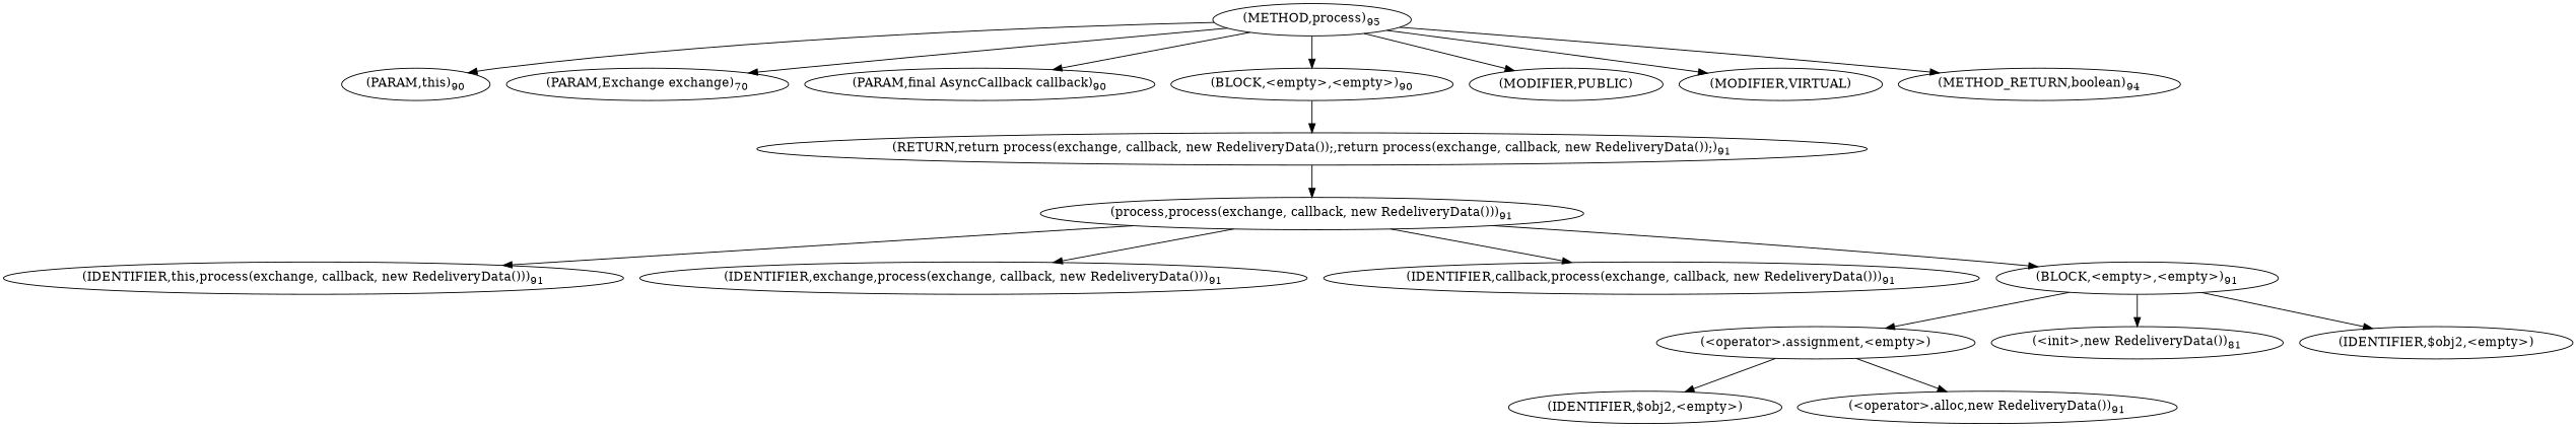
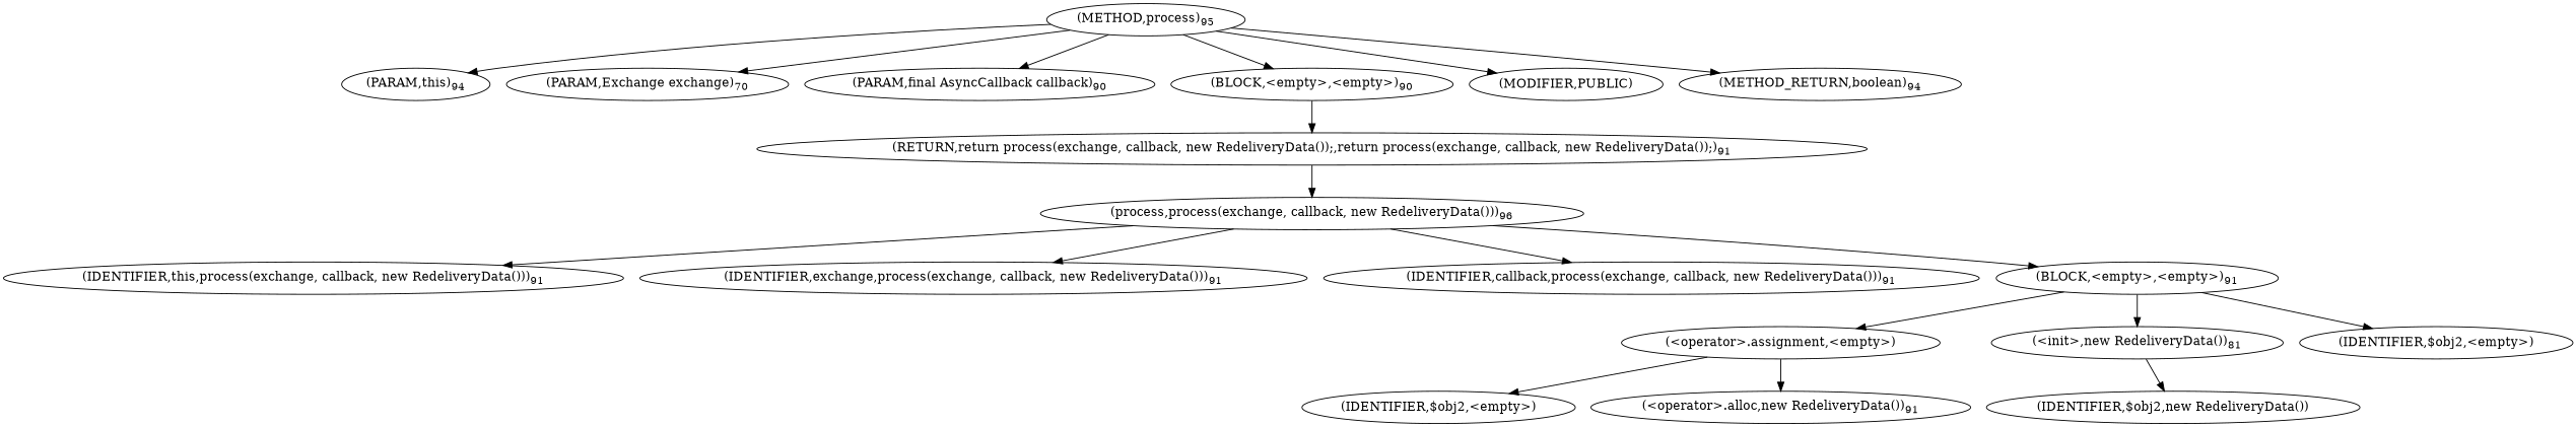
  digraph {
    n1 [label=<(METHOD,process)<SUB>95</SUB>>]
-   n2 [label=<(PARAM,this)<SUB>90</SUB>>]
+   n2 [label=<(PARAM,this)<SUB>94</SUB>>]
    n3 [label=<(PARAM,Exchange exchange)<SUB>70</SUB>>]
    n4 [label=<(PARAM,final AsyncCallback callback)<SUB>90</SUB>>]
    n5 [label=<(BLOCK,&lt;empty&gt;,&lt;empty&gt;)<SUB>90</SUB>>]
    n6 [label=<(MODIFIER,PUBLIC)>]
-   n7 [label=<(MODIFIER,VIRTUAL)>]
    n8 [label=<(METHOD_RETURN,boolean)<SUB>94</SUB>>]
    n9 [label=<(RETURN,return process(exchange, callback, new RedeliveryData());,return process(exchange, callback, new RedeliveryData());)<SUB>91</SUB>>]
-   n10 [label=<(process,process(exchange, callback, new RedeliveryData()))<SUB>91</SUB>>]
+   n10 [label=<(process,process(exchange, callback, new RedeliveryData()))<SUB>96</SUB>>]
    n11 [label=<(IDENTIFIER,this,process(exchange, callback, new RedeliveryData()))<SUB>91</SUB>>]
    n12 [label=<(IDENTIFIER,exchange,process(exchange, callback, new RedeliveryData()))<SUB>91</SUB>>]
    n13 [label=<(IDENTIFIER,callback,process(exchange, callback, new RedeliveryData()))<SUB>91</SUB>>]
    n14 [label=<(BLOCK,&lt;empty&gt;,&lt;empty&gt;)<SUB>91</SUB>>]
    n15 [label=<(&lt;operator&gt;.assignment,&lt;empty&gt;)>]
    n16 [label=<(&lt;init&gt;,new RedeliveryData())<SUB>81</SUB>>]
    n17 [label=<(IDENTIFIER,$obj2,&lt;empty&gt;)>]
    n18 [label=<(IDENTIFIER,$obj2,&lt;empty&gt;)>]
    n19 [label=<(&lt;operator&gt;.alloc,new RedeliveryData())<SUB>91</SUB>>]
+   n20 [label=<(IDENTIFIER,$obj2,new RedeliveryData())>]
    n1 -> n2
    n1 -> n3
    n1 -> n4
    n1 -> n5
    n1 -> n6
-   n1 -> n7
    n1 -> n8
    n5 -> n9
    n9 -> n10
    n10 -> n11
    n10 -> n12
    n10 -> n13
    n10 -> n14
    n14 -> n15
    n14 -> n16
    n14 -> n17
    n15 -> n18
    n15 -> n19
+   n16 -> n20
  }
